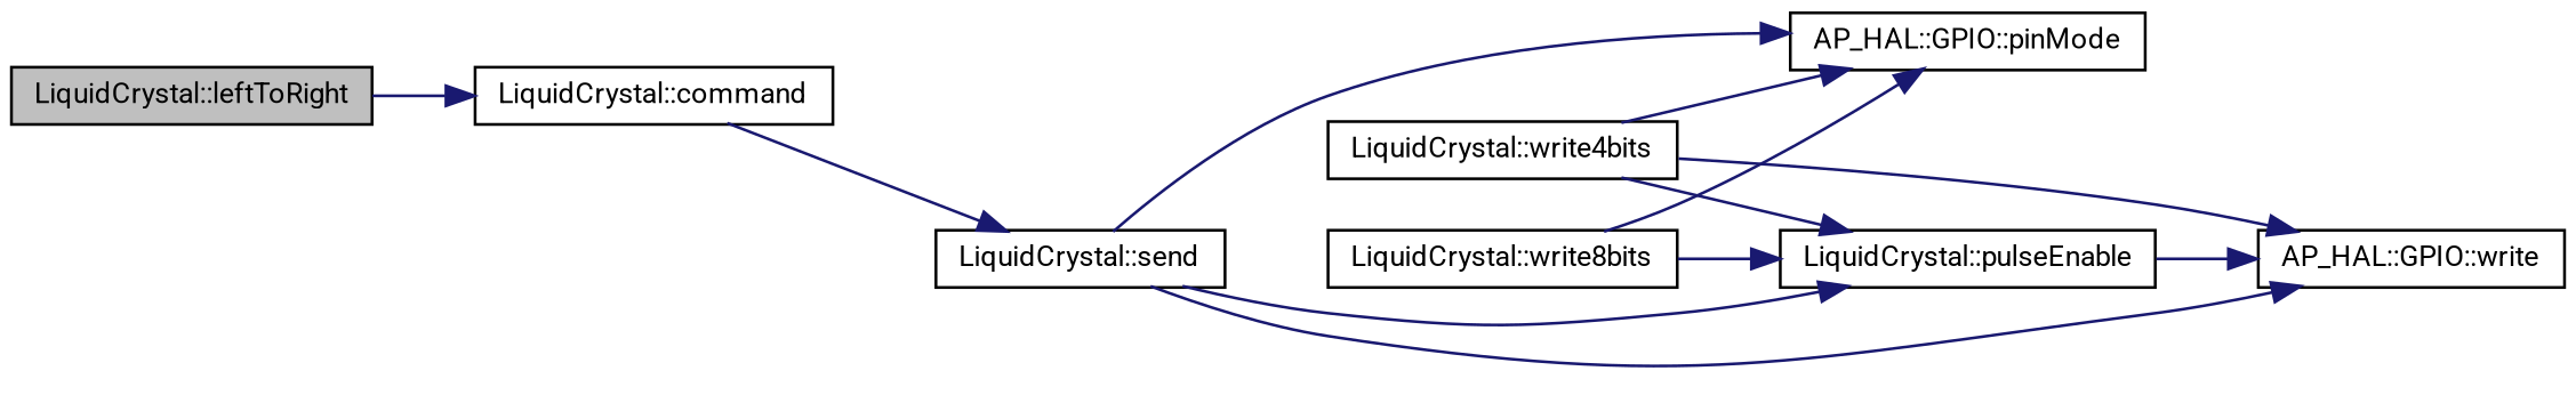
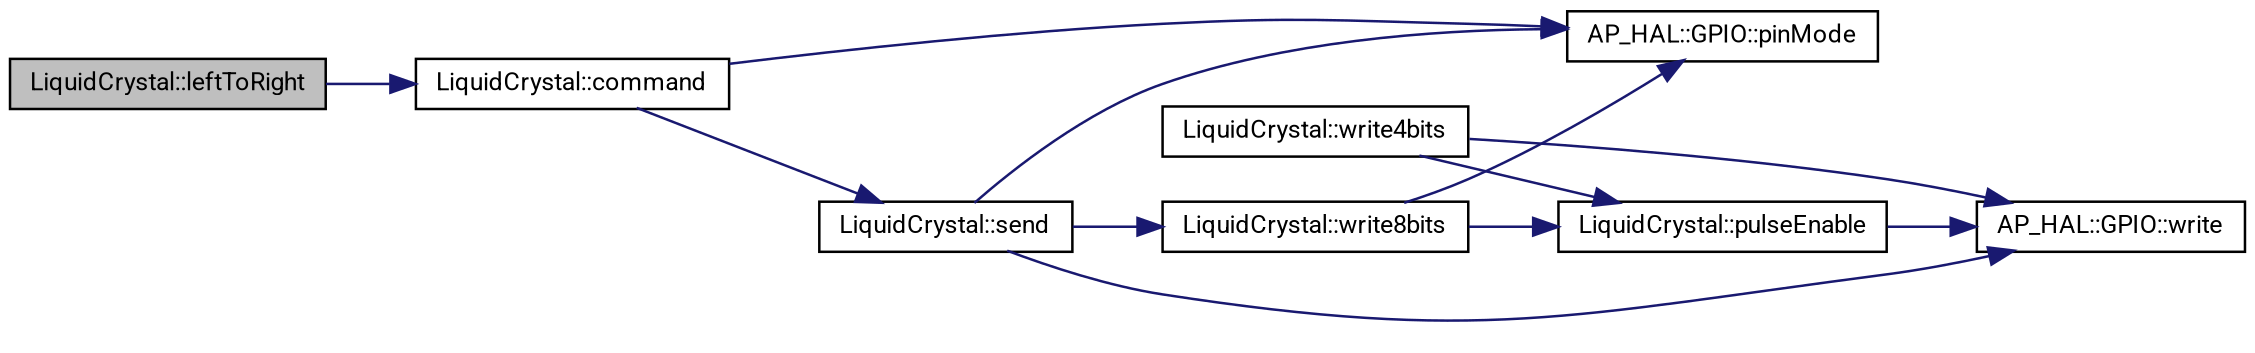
  digraph {
    fontname=Roboto
    rankdir=LR
    node [color=black fillcolor=white fontname=Roboto fontsize=10 shape=record style=filled]
    edge [color=midnightblue fontname=Roboto fontsize=10 labelfontname=Helvetica labelfontsize=10 style=solid]
    n1 [fillcolor=grey75 fontcolor=black height=0.2 label="LiquidCrystal::leftToRight" width=0.4]
    n2 [height=0.2 label="LiquidCrystal::command" width=0.4]
    n3 [height=0.2 label="LiquidCrystal::send" width=0.4]
    n4 [height=0.2 label="AP_HAL::GPIO::write" width=0.4]
    n5 [height=0.2 label="LiquidCrystal::write8bits" width=0.4]
    n6 [height=0.2 label="AP_HAL::GPIO::pinMode" width=0.4]
    n7 [height=0.2 label="LiquidCrystal::pulseEnable" width=0.4]
    n8 [height=0.2 label="LiquidCrystal::write4bits" width=0.4]
    n1 -> n2
    n2 -> n3
    n3 -> n4
-   n3 -> n7
+   n3 -> n5
    n3 -> n6
    n5 -> n6
    n5 -> n7
    n7 -> n4
    n8 -> n4
-   n8 -> n6
+   n2 -> n6
    n8 -> n7
  }
